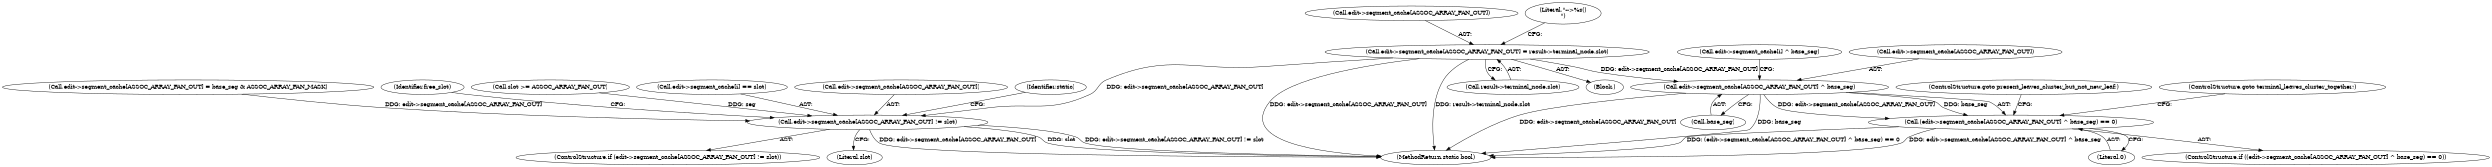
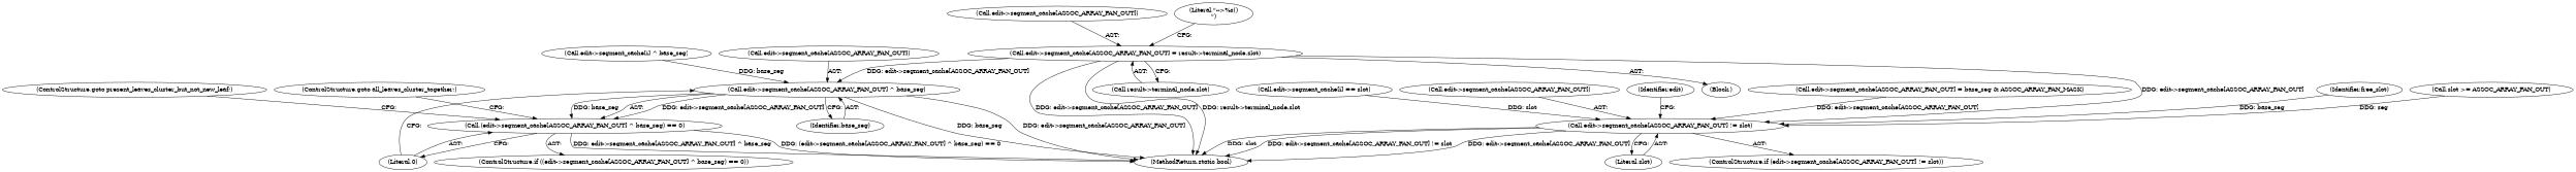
  digraph {
    n1 [label="(Call,edit->segment_cache[ASSOC_ARRAY_FAN_OUT] = result->terminal_node.slot)"]
    n2 [label="(Call,edit->segment_cache[ASSOC_ARRAY_FAN_OUT] ^ base_seg)"]
    n3 [label="(Call,edit->segment_cache[ASSOC_ARRAY_FAN_OUT] != slot)"]
    n4 [label="(Call,result->terminal_node.slot)"]
    n5 [label="(MethodReturn,static bool)"]
    n6 [label="(Block,)"]
    n7 [label="(Call,(edit->segment_cache[ASSOC_ARRAY_FAN_OUT] ^ base_seg) == 0)"]
-   n8 [label="(Call,base_seg)"]
+   n8 [label="(Identifier,base_seg)"]
    n9 [label="(ControlStructure,if (edit->segment_cache[ASSOC_ARRAY_FAN_OUT] != slot))"]
    n10 [label="(Literal,slot)"]
    n11 [label="(ControlStructure,if ((edit->segment_cache[ASSOC_ARRAY_FAN_OUT] ^ base_seg) == 0))"]
    n12 [label="(Literal,0)"]
    n13 [label="(Identifier,free_slot)"]
    n14 [label="(Call,slot >= ASSOC_ARRAY_FAN_OUT)"]
    n15 [label="(Call,edit->segment_cache[i] ^ base_seg)"]
    n16 [label="(Call,edit->segment_cache[ASSOC_ARRAY_FAN_OUT])"]
    n17 [label="(Call,edit->segment_cache[ASSOC_ARRAY_FAN_OUT])"]
    n18 [label="(Call,edit->segment_cache[i] == slot)"]
    n19 [label="(Call,edit->segment_cache[ASSOC_ARRAY_FAN_OUT])"]
-   n20 [label="(Identifier,static)"]
+   n20 [label="(Identifier,edit)"]
    n21 [label="(ControlStructure,goto present_leaves_cluster_but_not_new_leaf;)"]
    n22 [label="(Literal,\"-->%s()\n\")"]
    n23 [label="(Call,edit->segment_cache[ASSOC_ARRAY_FAN_OUT] = base_seg & ASSOC_ARRAY_FAN_MASK)"]
-   n24 [label="(ControlStructure,goto terminal_leaves_cluster_together;)"]
+   n24 [label="(ControlStructure,goto all_leaves_cluster_together;)"]
    n1 -> n2 [label="DDG: edit->segment_cache[ASSOC_ARRAY_FAN_OUT]"]
    n1 -> n3 [label="DDG: edit->segment_cache[ASSOC_ARRAY_FAN_OUT]"]
    n1 -> n4 [label="CFG: "]
    n1 -> n5 [label="DDG: edit->segment_cache[ASSOC_ARRAY_FAN_OUT]"]
    n1 -> n5 [label="DDG: result->terminal_node.slot"]
    n1 -> n6 [label="AST: "]
    n2 -> n5 [label="DDG: edit->segment_cache[ASSOC_ARRAY_FAN_OUT]"]
    n2 -> n5 [label="DDG: base_seg"]
    n2 -> n7 [label="AST: "]
    n2 -> n7 [label="DDG: edit->segment_cache[ASSOC_ARRAY_FAN_OUT]"]
    n2 -> n7 [label="DDG: base_seg"]
    n2 -> n8 [label="CFG: "]
    n3 -> n5 [label="DDG: slot"]
    n3 -> n5 [label="DDG: edit->segment_cache[ASSOC_ARRAY_FAN_OUT] != slot"]
    n3 -> n5 [label="DDG: edit->segment_cache[ASSOC_ARRAY_FAN_OUT]"]
    n3 -> n9 [label="AST: "]
    n3 -> n10 [label="CFG: "]
    n4 -> n1 [label="AST: "]
    n7 -> n5 [label="DDG: edit->segment_cache[ASSOC_ARRAY_FAN_OUT] ^ base_seg"]
    n7 -> n5 [label="DDG: (edit->segment_cache[ASSOC_ARRAY_FAN_OUT] ^ base_seg) == 0"]
    n7 -> n11 [label="AST: "]
    n7 -> n12 [label="CFG: "]
    n8 -> n2 [label="AST: "]
+   n10 -> n3 [label="AST: "]
+   n12 -> n2 [label="CFG: "]
    n12 -> n7 [label="AST: "]
-   n13 -> n3 [label="CFG: "]
+   n13 -> n3 [label="DDG: base_seg"]
    n14 -> n3 [label="DDG: seg"]
-   n15 -> n2 [label="CFG: "]
+   n15 -> n2 [label="DDG: base_seg"]
    n16 -> n1 [label="AST: "]
    n17 -> n2 [label="AST: "]
-   n18 -> n3 [label="AST: "]
+   n18 -> n3 [label="DDG: slot"]
    n19 -> n3 [label="AST: "]
    n20 -> n3 [label="CFG: "]
    n21 -> n7 [label="CFG: "]
    n22 -> n1 [label="CFG: "]
    n23 -> n3 [label="DDG: edit->segment_cache[ASSOC_ARRAY_FAN_OUT]"]
    n24 -> n7 [label="CFG: "]
  }
